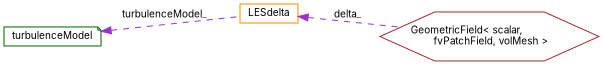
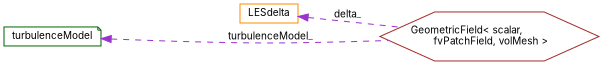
  digraph {
    fontname=Inter
    rankdir=LR
    node [fillcolor=white fontname=Inter fontsize=10 style=filled]
    edge [color=darkorchid3 dir=back fontname=Inter fontsize=10 labelfontname=Helvetica labelfontsize=10 style=dashed]
    n1 [color=darkorange fontcolor=black height=0.2 label=LESdelta shape=box width=0.4]
    n2 [color=brown height=0.2 label="GeometricField\< scalar,\l fvPatchField, volMesh \>" shape=hexagon width=0.4]
    n3 [color=darkgreen height=0.2 label=turbulenceModel shape=note width=0.4]
    n1 -> n2 [label=" delta_"]
-   n3 -> n1 [label=" turbulenceModel_"]
+   n3 -> n2 [label=" turbulenceModel_"]
  }
